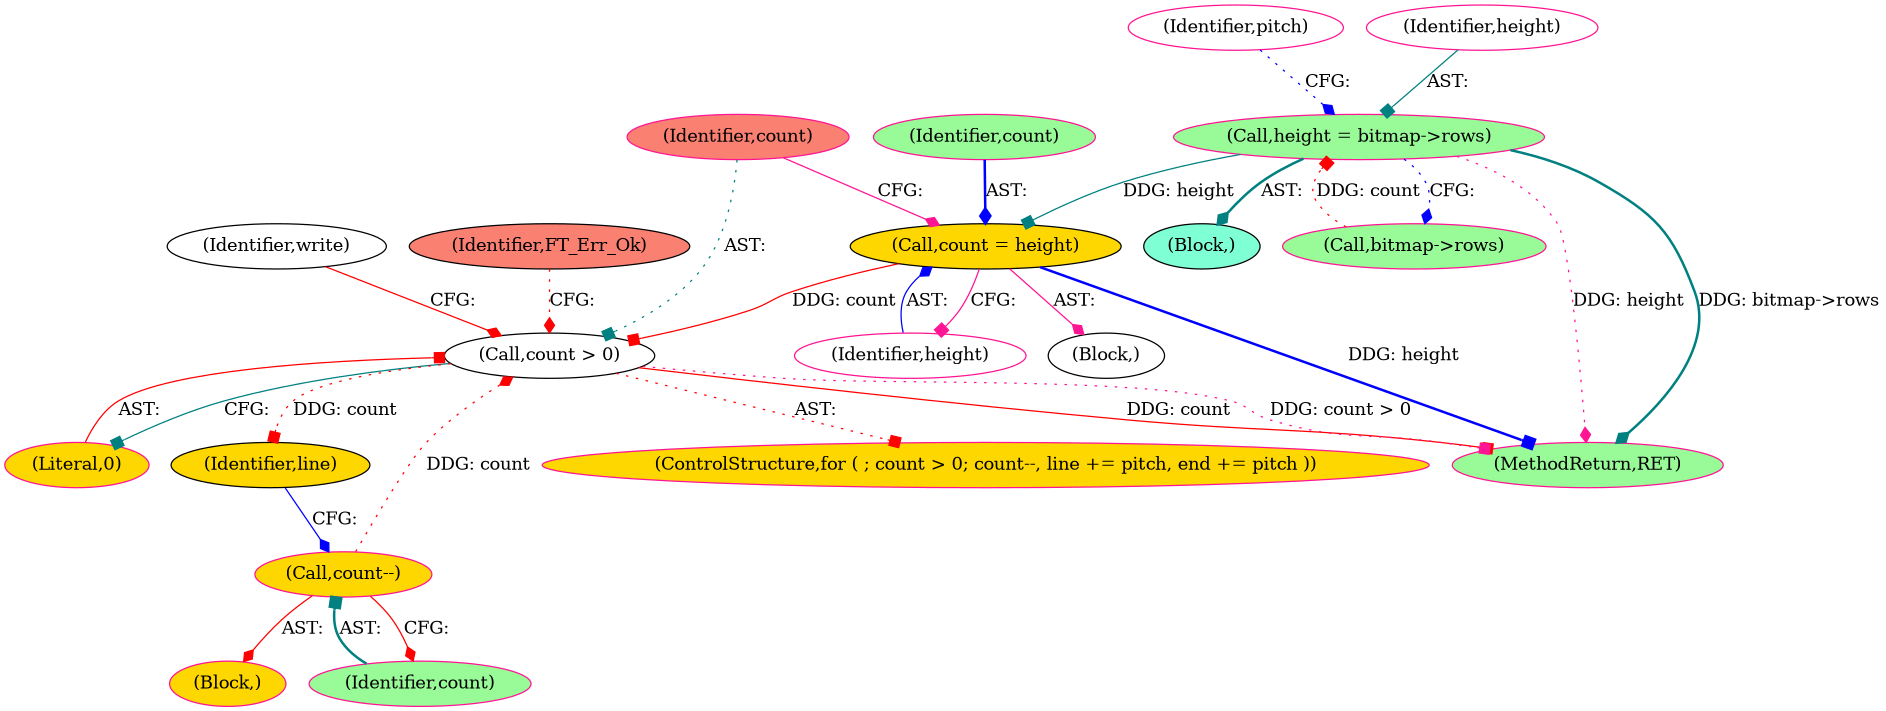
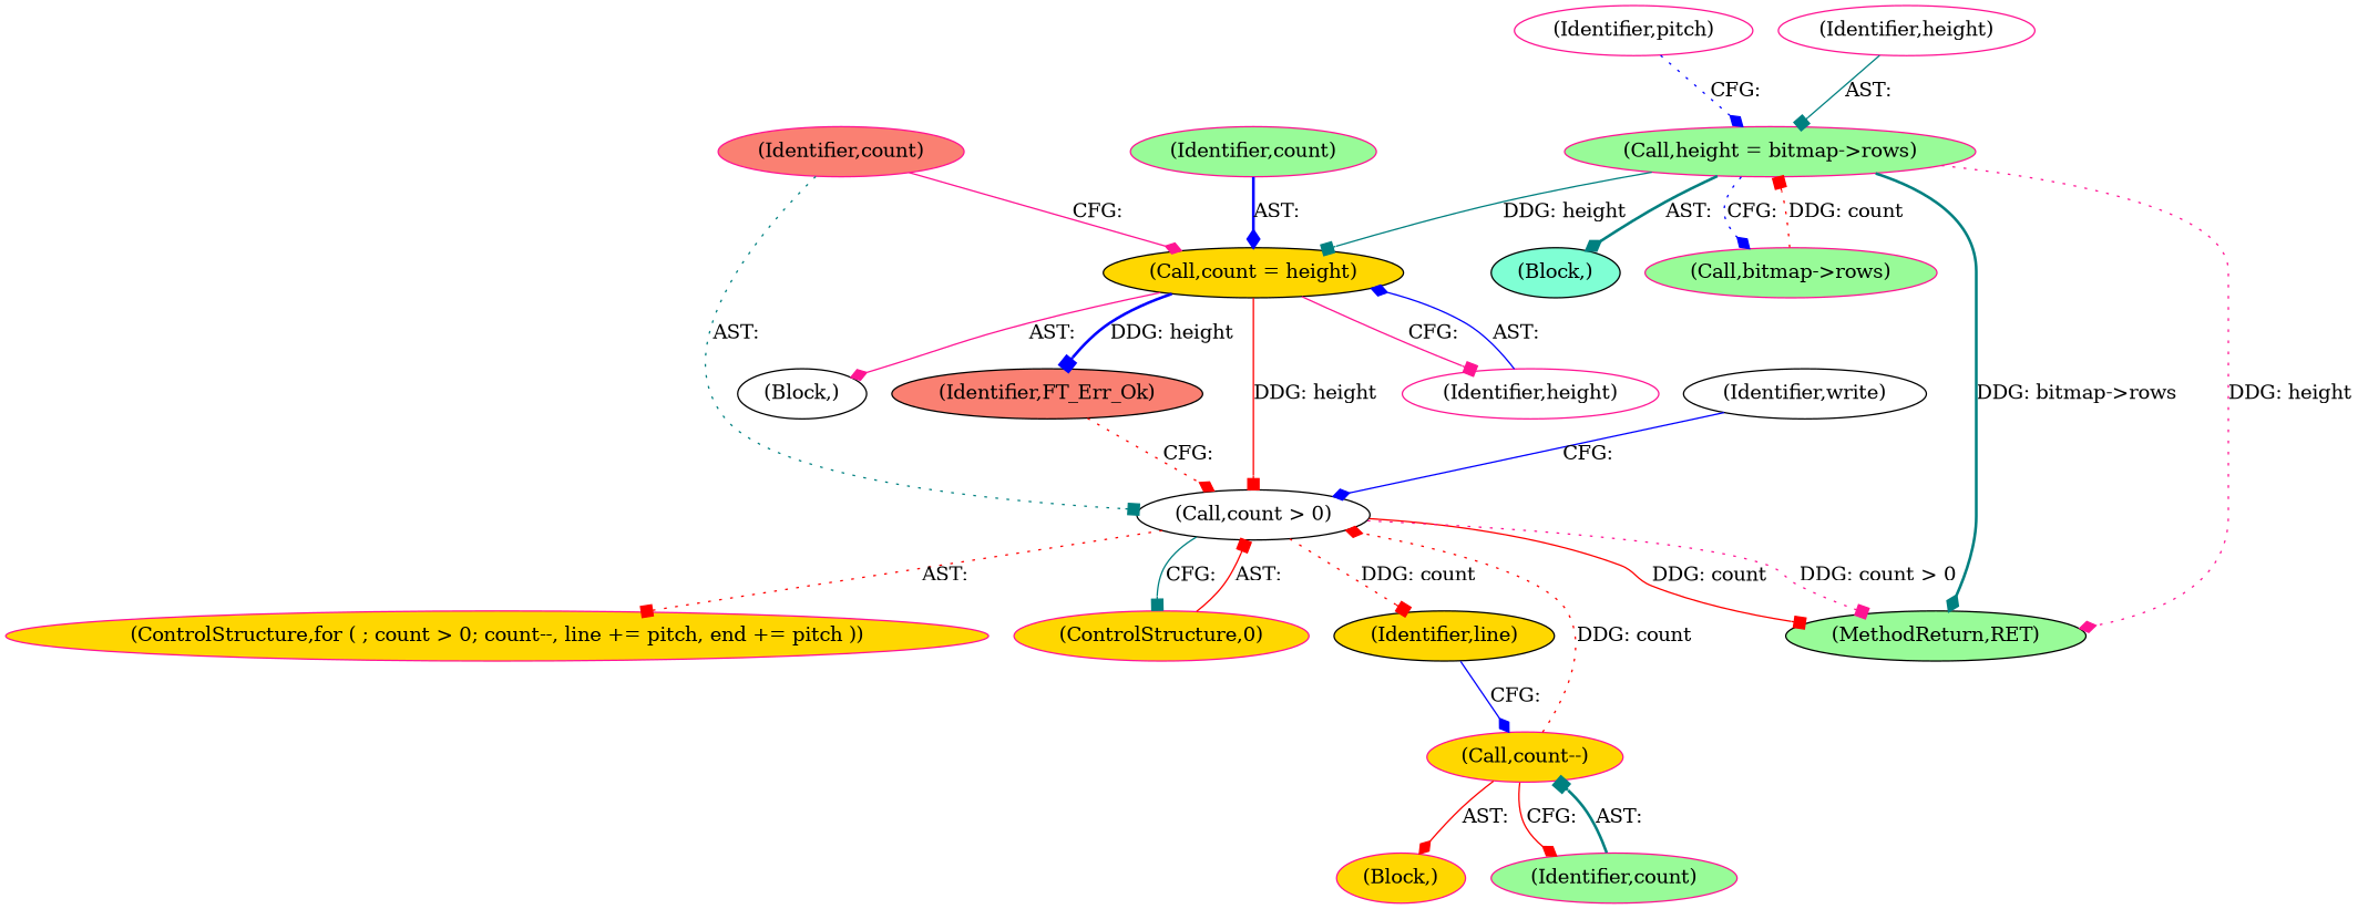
  digraph {
    node [color=deeppink fillcolor=gold style=filled]
    edge [arrowhead=diamond color=red style=solid]
    n1 [fillcolor=palegreen label="(Call,height = bitmap->rows)"]
    n2 [color=black label="(Call,count = height)"]
-   n3 [fillcolor=palegreen label="(MethodReturn,RET)"]
+   n3 [color=black fillcolor=palegreen label="(MethodReturn,RET)"]
    n4 [color=black fillcolor=aquamarine label="(Block,)"]
    n5 [fillcolor=palegreen label="(Call,bitmap->rows)"]
    n6 [color=black fillcolor=white label="(Call,count > 0)"]
    n7 [fillcolor=white label="(Identifier,height)"]
    n8 [color=black fillcolor=white label="(Block,)"]
    n9 [label="(ControlStructure,for ( ; count > 0; count--, line += pitch, end += pitch ))"]
-   n10 [label="(Literal,0)"]
+   n10 [label="(ControlStructure,0)"]
    n11 [color=black label="(Identifier,line)"]
    n12 [label="(Call,count--)"]
    n13 [label="(Block,)"]
    n14 [fillcolor=palegreen label="(Identifier,count)"]
    n15 [fillcolor=salmon label="(Identifier,count)"]
    n16 [fillcolor=white label="(Identifier,pitch)"]
    n17 [color=black fillcolor=white label="(Identifier,write)"]
    n18 [fillcolor=palegreen label="(Identifier,count)"]
    n19 [color=black fillcolor=salmon label="(Identifier,FT_Err_Ok)"]
    n20 [fillcolor=white label="(Identifier,height)"]
    n1 -> n2 [arrowhead=box color=teal label="DDG: height"]
    n1 -> n3 [color=teal label="DDG: bitmap->rows" style=bold]
    n1 -> n3 [color=deeppink label="DDG: height" style=dotted]
    n1 -> n4 [color=teal label="AST: " style=bold]
    n1 -> n5 [color=blue label="CFG: " style=dotted]
-   n2 -> n3 [arrowhead=box color=blue label="DDG: height" style=bold]
-   n2 -> n6 [arrowhead=box label="DDG: count"]
+   n2 -> n19 [arrowhead=box color=blue label="DDG: height" style=bold]
+   n2 -> n6 [arrowhead=box label="DDG: height"]
    n2 -> n7 [arrowhead=box color=deeppink label="CFG: "]
    n2 -> n8 [color=deeppink label="AST: "]
    n5 -> n1 [arrowhead=box label="DDG: count" style=dotted]
    n6 -> n3 [arrowhead=box label="DDG: count"]
    n6 -> n3 [arrowhead=box color=deeppink label="DDG: count > 0" style=dotted]
    n6 -> n9 [arrowhead=box label="AST: " style=dotted]
    n6 -> n10 [arrowhead=box color=teal label="CFG: "]
    n6 -> n11 [arrowhead=box label="DDG: count" style=dotted]
    n7 -> n2 [color=blue label="AST: "]
    n10 -> n6 [arrowhead=box label="AST: "]
    n11 -> n12 [color=blue label="CFG: "]
    n12 -> n6 [label="DDG: count" style=dotted]
    n12 -> n13 [label="AST: "]
    n12 -> n14 [label="CFG: "]
    n14 -> n12 [arrowhead=box color=teal label="AST: " style=bold]
    n15 -> n2 [color=deeppink label="CFG: "]
    n15 -> n6 [arrowhead=box color=teal label="AST: " style=dotted]
    n16 -> n1 [color=blue label="CFG: " style=dotted]
-   n17 -> n6 [label="CFG: "]
+   n17 -> n6 [color=blue label="CFG: "]
    n18 -> n2 [color=blue label="AST: " style=bold]
    n19 -> n6 [label="CFG: " style=dotted]
    n20 -> n1 [arrowhead=box color=teal label="AST: "]
  }
